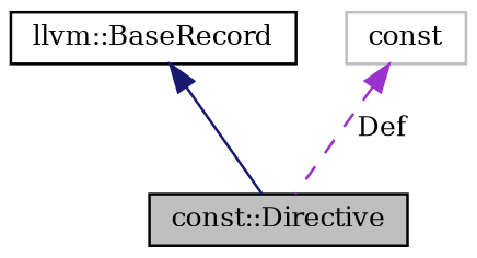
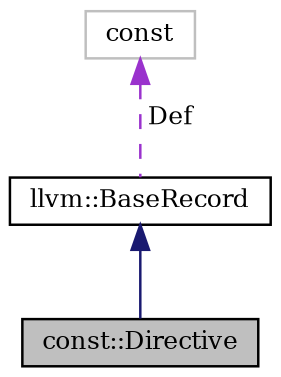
  digraph {
    fontname="DejaVu Serif"
    node [color=black fontname="DejaVu Serif" fontsize=10 shape=record]
    edge [dir=back fontname="DejaVu Serif" fontsize=10 labelfontname=Helvetica labelfontsize=10]
    n1 [fillcolor=grey75 fontcolor=black height=0.2 label="const::Directive" style=filled width=0.4]
    n2 [height=0.2 label="llvm::BaseRecord" width=0.4]
    n3 [color=grey75 height=0.2 label=const width=0.4]
    n2 -> n1 [color=midnightblue style=solid]
-   n3 -> n1 [color=darkorchid3 label=" Def" style=dashed]
+   n3 -> n2 [color=darkorchid3 label=" Def" style=dashed]
  }
